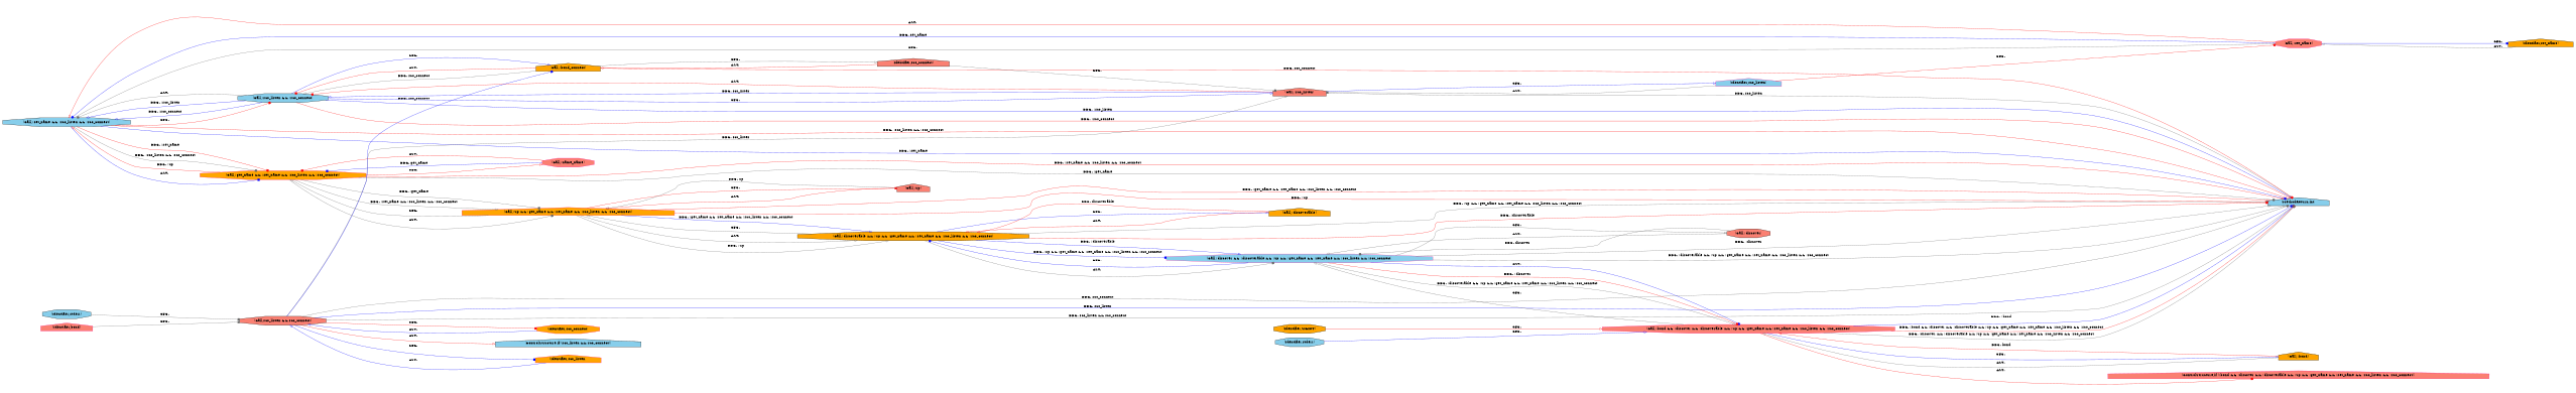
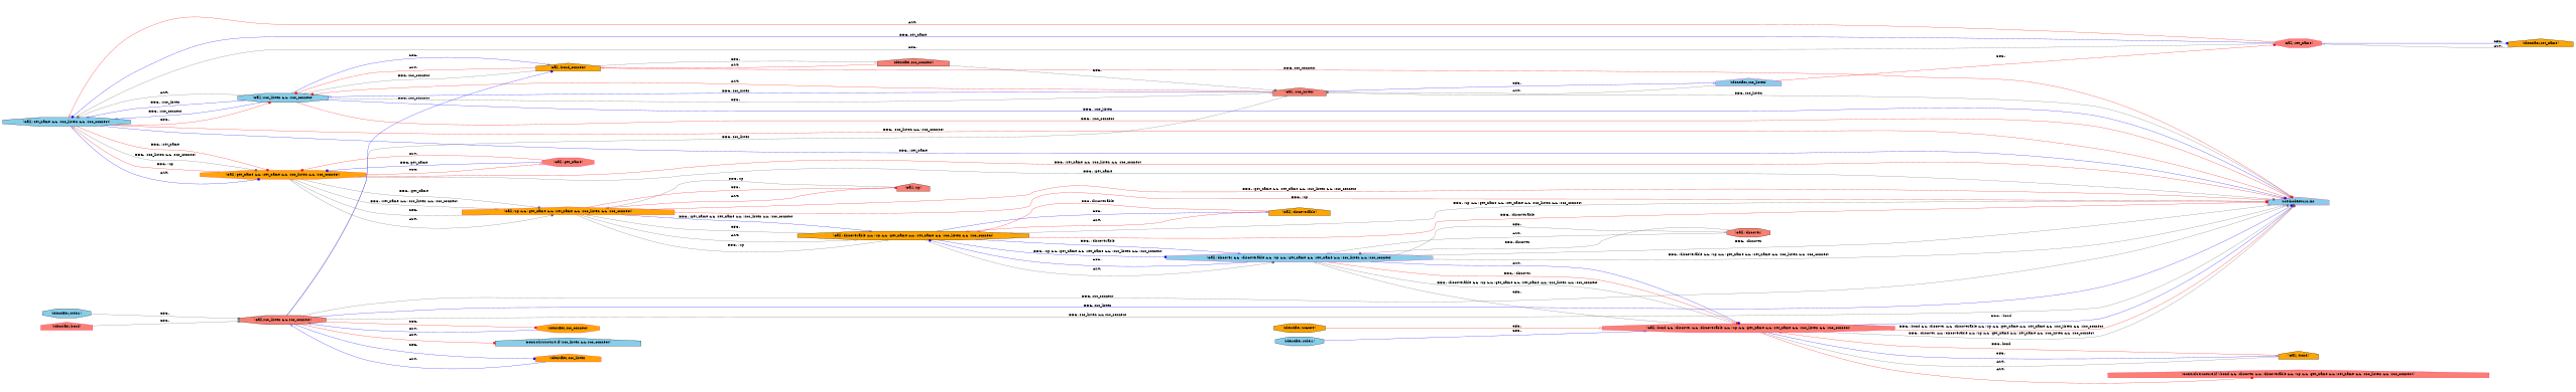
  digraph {
    rankdir=LR
    node [color=black fillcolor=salmon shape=octagon style=filled]
    edge [arrowhead=onormal color=gray40]
    n1 [fillcolor=skyblue label="(Call,!set_name && !sco_listen && !sco_connect)"]
    n2 [color=deeppink label="(Call,!set_name)"]
    n3 [fillcolor=skyblue label="(Call,!sco_listen && !sco_connect)"]
    n4 [color=deeppink fillcolor=orange label="(Call,!get_name && !set_name && !sco_listen && !sco_connect)"]
-   n5 [fillcolor=skyblue label="(MethodReturn,int)" shape=house]
+   n5 [color=deeppink fillcolor=skyblue label="(MethodReturn,int)" shape=house]
    n6 [fillcolor=orange label="(Identifier,set_name)" shape=house]
    n7 [label="(Call,!sco_listen)" shape=house]
    n8 [fillcolor=orange label="(Call,!bond_connect)" shape=house]
    n9 [color=deeppink fillcolor=orange label="(Call,!up && !get_name && !set_name && !sco_listen && !sco_connect)" shape=house]
-   n10 [color=deeppink label="(Call,!name_name)"]
+   n10 [color=deeppink label="(Call,!get_name)"]
    n11 [color=deeppink fillcolor=skyblue label="(Identifier,sco_listen)" shape=house]
    n12 [label="(Identifier,sco_connect)" shape=house]
    n13 [label="(Call,sco_listen && sco_connect)"]
    n14 [fillcolor=skyblue label="(ControlStructure,if (sco_listen && sco_connect))" shape=house]
    n15 [color=deeppink fillcolor=orange label="(Identifier,sco_listen)" shape=house]
    n16 [color=deeppink fillcolor=orange label="(Identifier,sco_connect)"]
    n17 [fillcolor=orange label="(Call,!discoverable && !up && !get_name && !set_name && !sco_listen && !sco_connect)"]
    n18 [label="(Call,!up)" shape=house]
    n19 [color=deeppink fillcolor=skyblue label="(Call,!discover && !discoverable && !up && !get_name && !set_name && !sco_listen && !sco_connect)"]
    n20 [fillcolor=orange label="(Call,!discoverable)" shape=house]
    n21 [color=deeppink label="(Call,!bond && !discover && !discoverable && !up && !get_name && !set_name && !sco_listen && !sco_connect)"]
    n22 [label="(Call,!discover)"]
    n23 [fillcolor=orange label="(Call,!bond)" shape=house]
    n24 [color=deeppink label="(ControlStructure,if (!bond && !discover && !discoverable && !up && !get_name && !set_name && !sco_listen && !sco_connect))" shape=house]
    n25 [fillcolor=skyblue label="(Identifier,stderr)"]
    n26 [color=deeppink label="(Identifier,bond)" shape=house]
    n27 [fillcolor=skyblue label="(Identifier,stderr)"]
    n28 [fillcolor=orange label="(Identifier,SIGINT)"]
    n1 -> n2 [label="CFG: "]
    n1 -> n3 [arrowhead=box color=red label="CFG: "]
    n1 -> n4 [arrowhead=box color=blue label="AST: "]
    n1 -> n4 [arrowhead=box color=red label="DDG: !set_name"]
    n1 -> n4 [arrowhead=box label="DDG: !sco_listen && !sco_connect"]
    n1 -> n5 [color=red label="DDG: !sco_listen && !sco_connect"]
    n1 -> n5 [arrowhead=box color=blue label="DDG: !set_name"]
    n2 -> n1 [color=red label="AST: "]
    n2 -> n1 [arrowhead=box color=blue label="DDG: set_name"]
    n2 -> n6 [arrowhead=box color=blue label="CFG: "]
    n3 -> n1 [arrowhead=box label="AST: "]
    n3 -> n1 [color=blue label="DDG: !sco_listen"]
    n3 -> n1 [color=blue label="DDG: !sco_connect"]
    n3 -> n5 [color=blue label="DDG: !sco_listen"]
    n3 -> n5 [color=red label="DDG: !sco_connect"]
-   n3 -> n7 [color=blue label="CFG: "]
+   n3 -> n7 [label="CFG: "]
    n3 -> n8 [color=blue label="CFG: "]
    n4 -> n1 [color=red label="DDG: !up"]
    n4 -> n5 [color=red label="DDG: !set_name && !sco_listen && !sco_connect"]
    n4 -> n5 [arrowhead=box label="DDG: !get_name"]
    n4 -> n9 [arrowhead=box label="AST: "]
    n4 -> n9 [arrowhead=box label="DDG: !get_name"]
    n4 -> n9 [label="DDG: !set_name && !sco_listen && !sco_connect"]
    n4 -> n10 [color=red label="CFG: "]
    n6 -> n2 [label="AST: "]
    n7 -> n3 [arrowhead=box color=red label="AST: "]
    n7 -> n3 [color=blue label="DDG: sco_listen"]
    n7 -> n5 [label="DDG: sco_listen"]
    n7 -> n11 [color=blue label="CFG: "]
    n8 -> n3 [arrowhead=box color=red label="AST: "]
    n8 -> n3 [label="DDG: sco_connect"]
    n8 -> n5 [arrowhead=box color=red label="DDG: sco_connect"]
    n8 -> n12 [label="CFG: "]
    n9 -> n4 [label="CFG: "]
    n9 -> n5 [color=red label="DDG: !get_name && !set_name && !sco_listen && !sco_connect"]
    n9 -> n5 [color=red label="DDG: !up"]
    n9 -> n17 [label="AST: "]
    n9 -> n17 [label="DDG: !up"]
    n9 -> n17 [color=blue label="DDG: !get_name && !set_name && !sco_listen && !sco_connect"]
    n9 -> n18 [arrowhead=box color=red label="CFG: "]
    n10 -> n4 [arrowhead=box color=red label="AST: "]
    n10 -> n4 [arrowhead=box color=blue label="DDG: get_name"]
    n11 -> n2 [arrowhead=box color=red label="CFG: "]
    n11 -> n7 [arrowhead=box label="AST: "]
    n12 -> n7 [arrowhead=box label="CFG: "]
    n12 -> n8 [color=red label="AST: "]
    n13 -> n5 [arrowhead=box label="DDG: sco_connect"]
    n13 -> n5 [arrowhead=box color=blue label="DDG: sco_listen"]
    n13 -> n5 [arrowhead=box label="DDG: sco_listen && sco_connect"]
    n13 -> n7 [label="DDG: sco_listen"]
    n13 -> n8 [arrowhead=box color=blue label="DDG: sco_connect"]
-   n13 -> n14 [color=red label="AST: "]
+   n13 -> n14 [arrowhead=box color=red label="AST: "]
    n13 -> n15 [arrowhead=box color=blue label="CFG: "]
    n13 -> n16 [arrowhead=box color=red label="CFG: "]
    n15 -> n13 [color=blue label="AST: "]
    n16 -> n13 [color=blue label="AST: "]
    n17 -> n5 [arrowhead=box label="DDG: !up && !get_name && !set_name && !sco_listen && !sco_connect"]
    n17 -> n5 [arrowhead=box color=red label="DDG: !discoverable"]
    n17 -> n9 [label="CFG: "]
    n17 -> n19 [arrowhead=box label="AST: "]
    n17 -> n19 [color=blue label="DDG: !discoverable"]
    n17 -> n19 [arrowhead=box color=blue label="DDG: !up && !get_name && !set_name && !sco_listen && !sco_connect"]
    n17 -> n20 [color=blue label="CFG: "]
    n18 -> n9 [color=red label="AST: "]
    n18 -> n9 [label="DDG: up"]
    n19 -> n5 [label="DDG: !discover"]
    n19 -> n5 [label="DDG: !discoverable && !up && !get_name && !set_name && !sco_listen && !sco_connect"]
    n19 -> n17 [arrowhead=box color=blue label="CFG: "]
    n19 -> n21 [arrowhead=box color=blue label="AST: "]
    n19 -> n21 [arrowhead=box color=red label="DDG: !discover"]
    n19 -> n21 [label="DDG: !discoverable && !up && !get_name && !set_name && !sco_listen && !sco_connect"]
    n19 -> n22 [label="CFG: "]
    n20 -> n17 [color=red label="AST: "]
    n20 -> n17 [color=red label="DDG: discoverable"]
    n21 -> n5 [arrowhead=box color=blue label="DDG: !bond"]
    n21 -> n5 [arrowhead=box color=red label="DDG: !bond && !discover && !discoverable && !up && !get_name && !set_name && !sco_listen && !sco_connect"]
    n21 -> n5 [arrowhead=box label="DDG: !discover && !discoverable && !up && !get_name && !set_name && !sco_listen && !sco_connect"]
    n21 -> n19 [label="CFG: "]
    n21 -> n23 [color=blue label="CFG: "]
    n21 -> n24 [arrowhead=box color=red label="AST: "]
    n22 -> n19 [label="AST: "]
    n22 -> n19 [arrowhead=box label="DDG: discover"]
    n23 -> n21 [label="AST: "]
    n23 -> n21 [color=red label="DDG: bond"]
    n25 -> n21 [color=blue label="CFG: "]
    n26 -> n13 [arrowhead=box label="CFG: "]
    n27 -> n13 [arrowhead=box label="CFG: "]
    n28 -> n21 [color=red label="CFG: "]
  }
